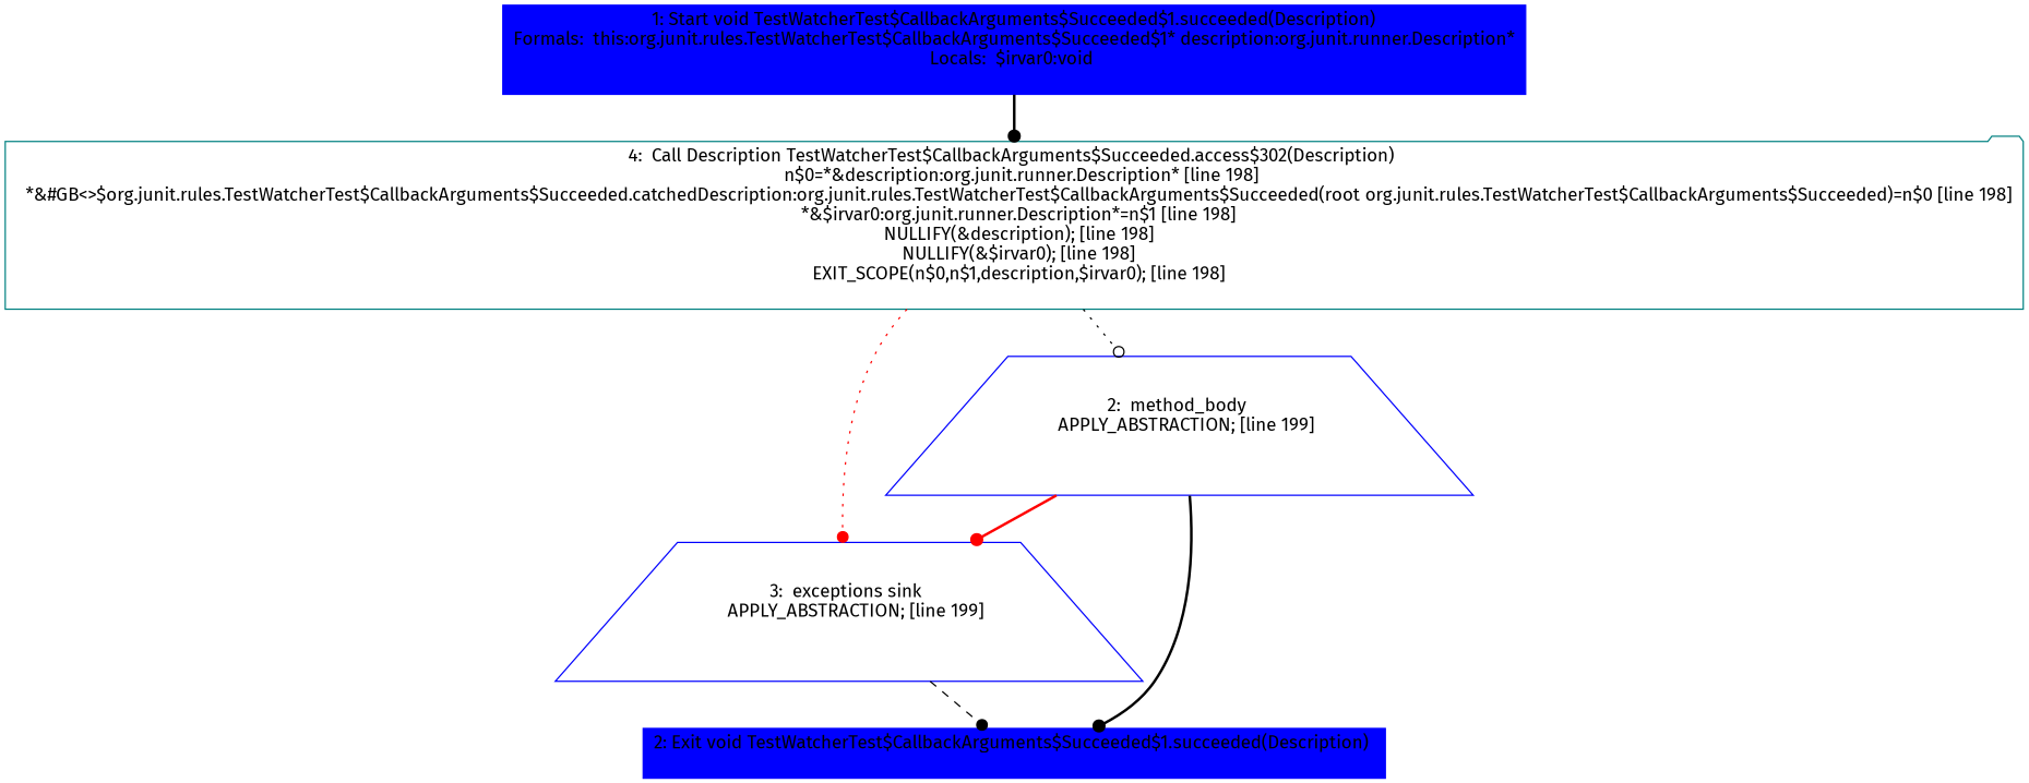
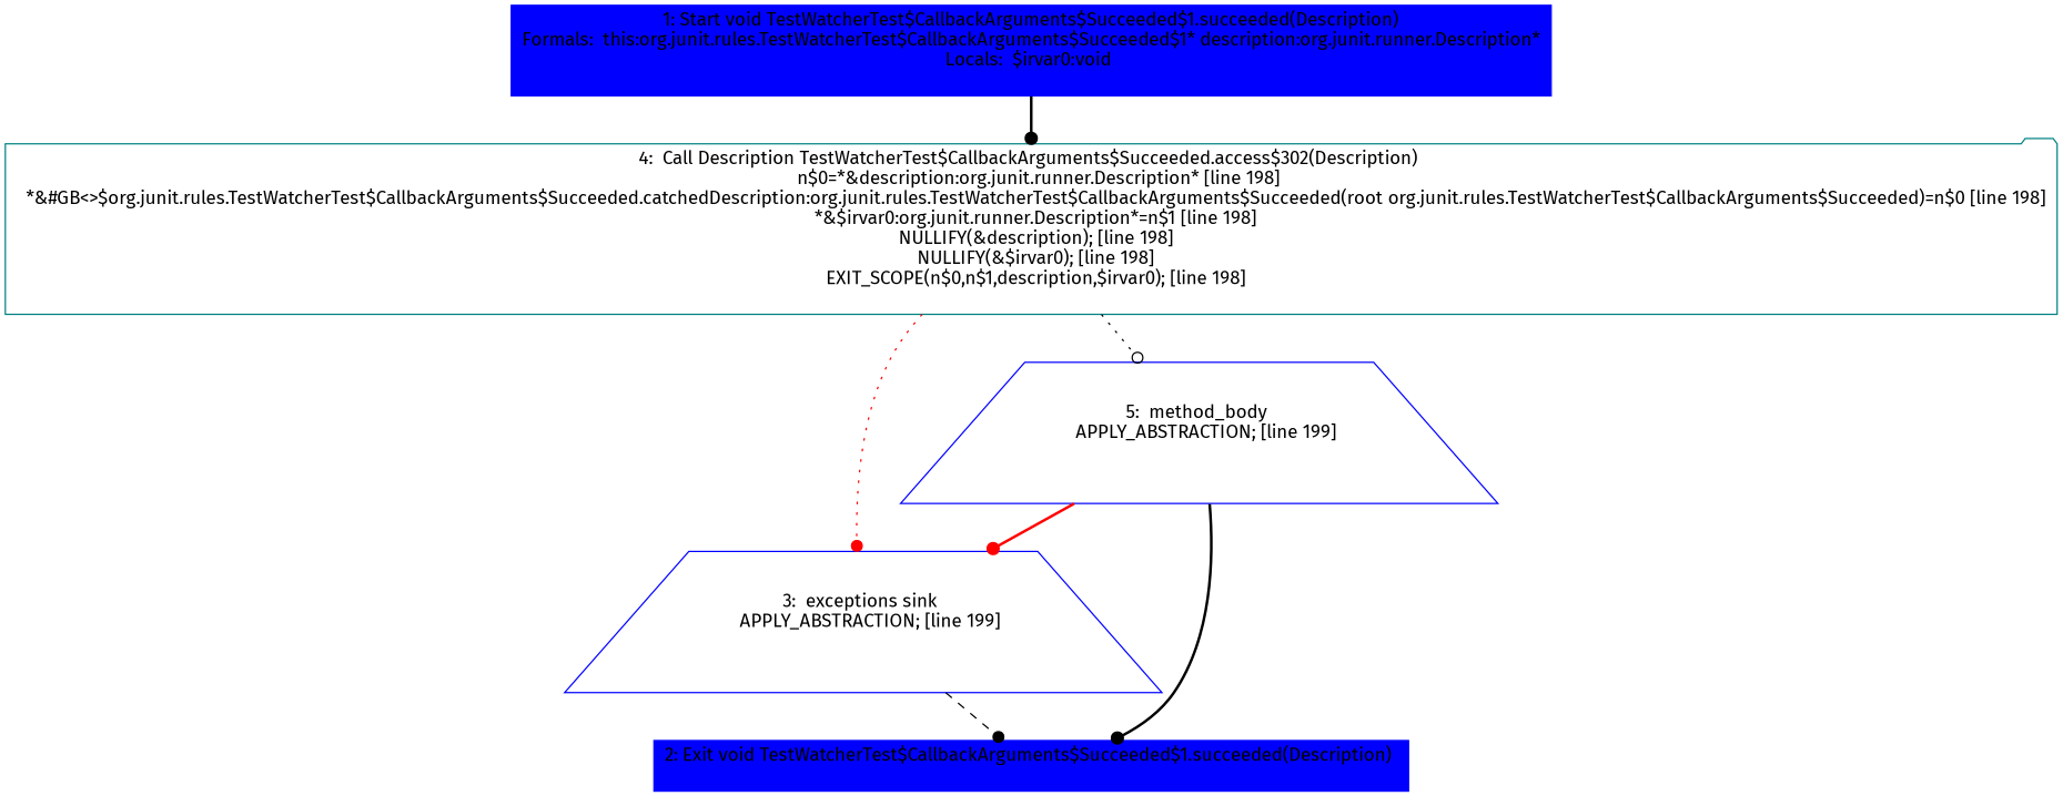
  digraph {
    fontname="Fira Sans"
    node [color=blue shape=box fontname="Fira Sans"]
    edge [style=bold arrowhead=dot fontname="Fira Sans"]
    n1 [label="1: Start void TestWatcherTest$CallbackArguments$Succeeded$1.succeeded(Description)\nFormals:  this:org.junit.rules.TestWatcherTest$CallbackArguments$Succeeded$1* description:org.junit.runner.Description*\nLocals:  $irvar0:void \n  " style=filled]
    n2 [label="4:  Call Description TestWatcherTest$CallbackArguments$Succeeded.access$302(Description) \n   n$0=*&description:org.junit.runner.Description* [line 198]\n  *&#GB<>$org.junit.rules.TestWatcherTest$CallbackArguments$Succeeded.catchedDescription:org.junit.rules.TestWatcherTest$CallbackArguments$Succeeded(root org.junit.rules.TestWatcherTest$CallbackArguments$Succeeded)=n$0 [line 198]\n  *&$irvar0:org.junit.runner.Description*=n$1 [line 198]\n  NULLIFY(&description); [line 198]\n  NULLIFY(&$irvar0); [line 198]\n  EXIT_SCOPE(n$0,n$1,description,$irvar0); [line 198]\n " shape=folder color=teal]
    n3 [label="3:  exceptions sink \n   APPLY_ABSTRACTION; [line 199]\n " shape=trapezium]
-   n4 [label="2:  method_body \n   APPLY_ABSTRACTION; [line 199]\n " shape=trapezium]
+   n4 [label="5:  method_body \n   APPLY_ABSTRACTION; [line 199]\n " shape=trapezium]
    n5 [label="2: Exit void TestWatcherTest$CallbackArguments$Succeeded$1.succeeded(Description) \n  " style=filled]
    n1 -> n2
    n2 -> n3 [color=red style=dotted]
    n2 -> n4 [style=dotted arrowhead=odot]
    n3 -> n5 [style=dashed]
    n4 -> n3 [color=red]
    n4 -> n5
  }
